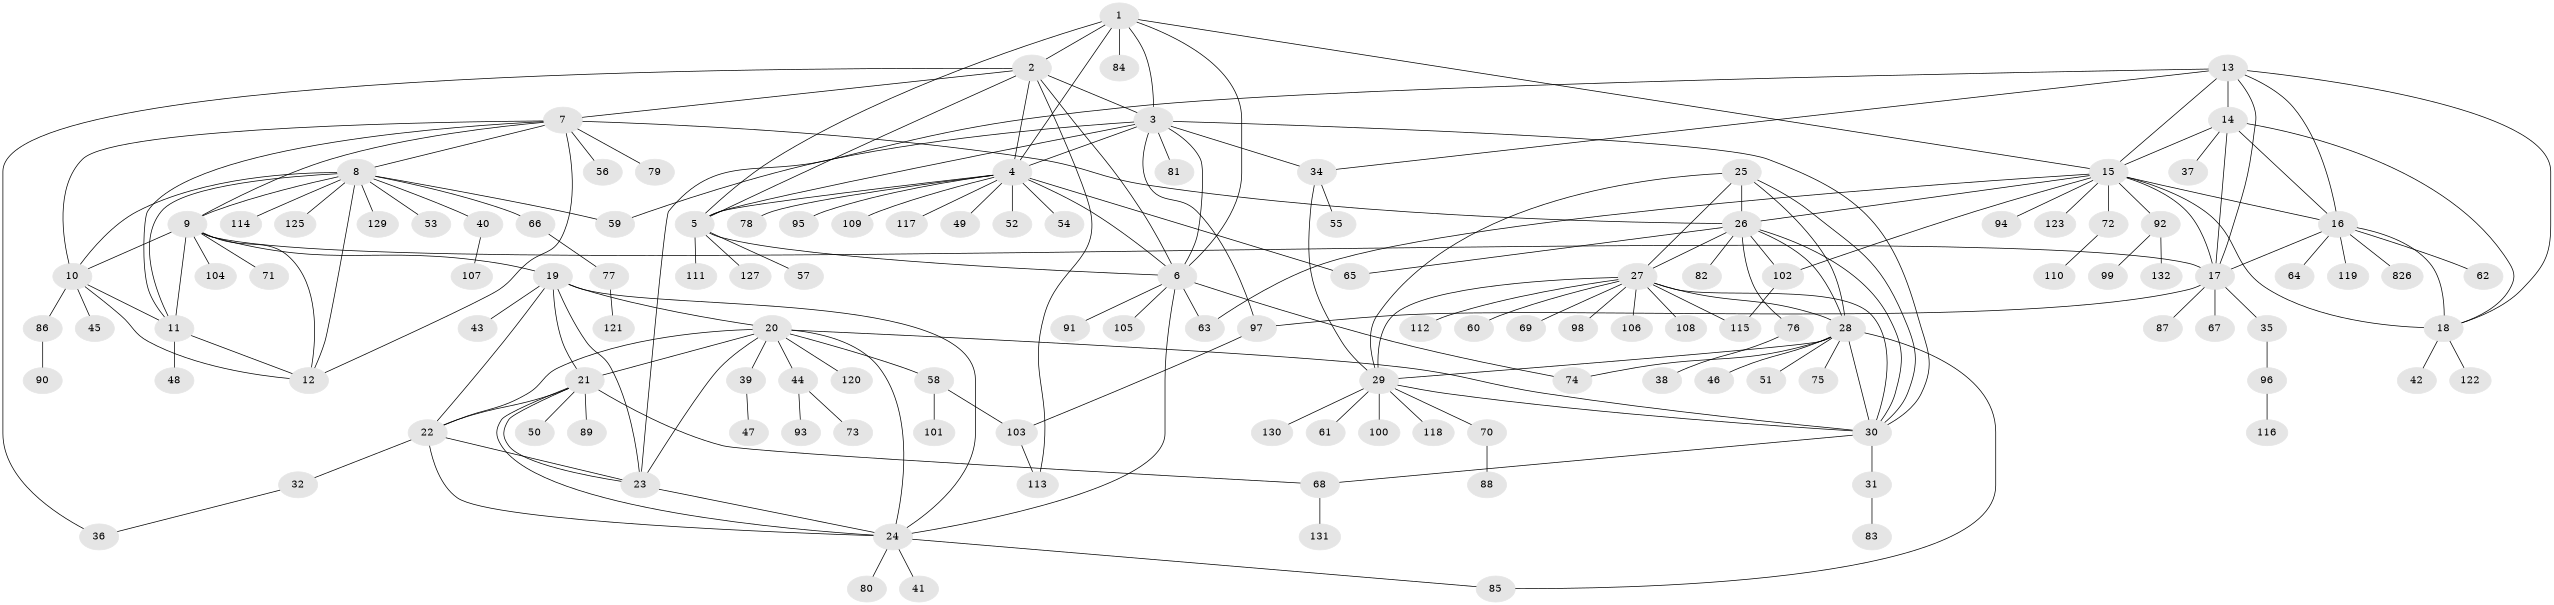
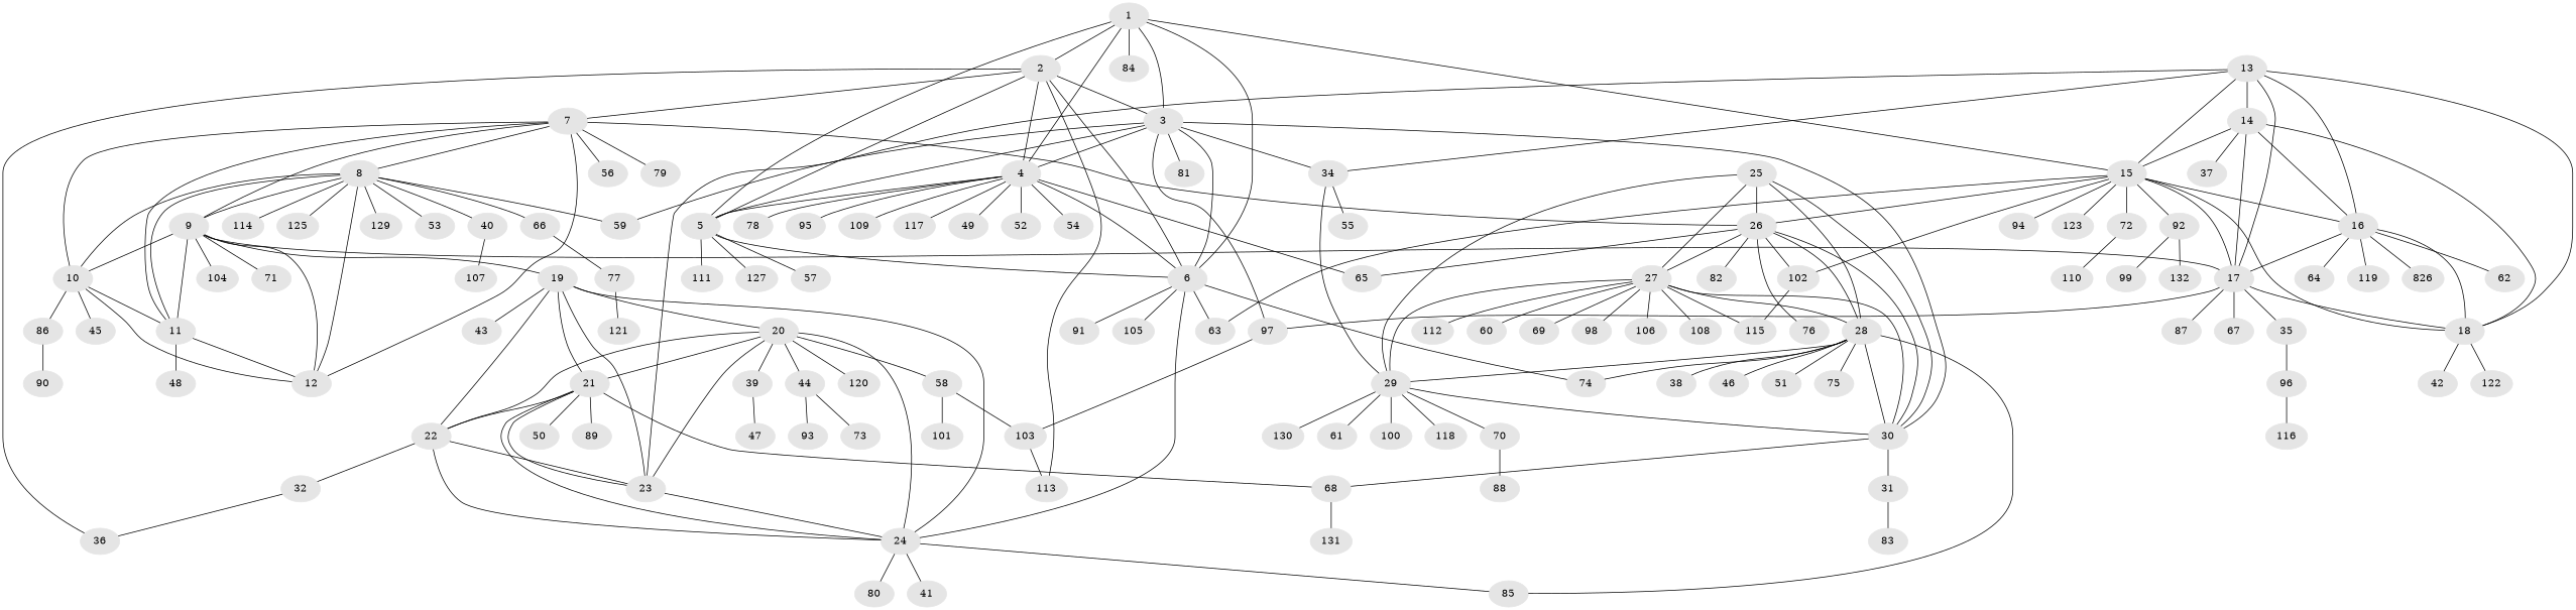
  graph {
    node [color=gray90 style=filled]
    1
    2
    3
    4
    5
    6
    15
    84
    7
    36
    113
    30
    34
    59
    81
    97
    49
    52
    54
    65
    78
    95
    109
    117
    57
    111
    127
    24
    63
    74
    91
    105
    26
    17
    16
    18
    72
    92
    94
    102
    123
    8
    9
    10
    11
    12
    56
    79
    68
    31
    29
    55
    103
    41
    80
    85
    40
    53
    66
    114
    125
    129
    19
    71
    104
    45
    86
    48
    27
    28
    76
    82
    107
    77
    35
    67
    87
    23
    20
    21
    22
    43
    90
    13
    14
    37
    62
    64
    119
    n90 [label=826]
    42
    122
    110
    99
    132
    115
    96
    39
    44
    58
    120
    50
    89
    32
    47
    73
    93
    101
    131
    25
    60
    69
    98
    106
    108
    112
    38
    46
    51
    75
    61
    70
    100
    118
    130
    88
    83
    116
    121
    1 -- 2
    1 -- 3
    1 -- 4
    1 -- 5
    1 -- 6
    1 -- 15
    1 -- 84
    2 -- 3
    2 -- 4
    2 -- 5
    2 -- 6
    2 -- 7
    2 -- 36
    2 -- 113
    3 -- 4
    3 -- 5
    3 -- 6
    3 -- 30
    3 -- 34
    3 -- 59
    3 -- 81
    3 -- 97
    4 -- 5
    4 -- 6
    4 -- 49
    4 -- 52
    4 -- 54
    4 -- 65
    4 -- 78
    4 -- 95
    4 -- 109
    4 -- 117
    5 -- 6
    5 -- 57
    5 -- 111
    5 -- 127
    6 -- 24
    6 -- 63
    6 -- 74
    6 -- 91
    6 -- 105
    15 -- 63
    15 -- 26
    15 -- 17
    15 -- 16
    15 -- 18
    15 -- 72
    15 -- 92
    15 -- 94
    15 -- 102
    15 -- 123
    7 -- 26
    7 -- 8
    7 -- 9
    7 -- 10
    7 -- 11
    7 -- 12
    7 -- 56
    7 -- 79
    30 -- 68
    30 -- 31
    34 -- 29
    34 -- 55
    97 -- 103
    24 -- 41
    24 -- 80
    24 -- 85
    26 -- 30
    26 -- 65
    26 -- 102
    26 -- 27
    26 -- 28
    26 -- 76
    26 -- 82
    17 -- 97
+   17 -- 18
    17 -- 35
    17 -- 67
    17 -- 87
    16 -- 17
    16 -- 18
    16 -- 62
    16 -- 64
    16 -- 119
    16 -- n90
    18 -- 42
    18 -- 122
    72 -- 110
    92 -- 99
    92 -- 132
    102 -- 115
    8 -- 59
    8 -- 9
    8 -- 10
    8 -- 11
    8 -- 12
    8 -- 40
    8 -- 53
    8 -- 66
    8 -- 114
    8 -- 125
    8 -- 129
    9 -- 17
    9 -- 10
    9 -- 11
    9 -- 12
    9 -- 19
    9 -- 71
    9 -- 104
    10 -- 11
    10 -- 12
    10 -- 45
    10 -- 86
    11 -- 12
    11 -- 48
    68 -- 131
    31 -- 83
    29 -- 30
    29 -- 61
    29 -- 70
    29 -- 100
    29 -- 118
    29 -- 130
    103 -- 113
    40 -- 107
    66 -- 77
    19 -- 24
    19 -- 23
    19 -- 20
    19 -- 21
    19 -- 22
    19 -- 43
    86 -- 90
    27 -- 30
    27 -- 29
    27 -- 28
    27 -- 115
    27 -- 60
    27 -- 69
    27 -- 98
    27 -- 106
    27 -- 108
    27 -- 112
    28 -- 30
    28 -- 74
    28 -- 29
    28 -- 85
-   76 -- 38
+   28 -- 38
    28 -- 46
    28 -- 51
    28 -- 75
    77 -- 121
    35 -- 96
    23 -- 24
-   20 -- 30
    20 -- 24
    20 -- 23
    20 -- 21
    20 -- 22
    20 -- 39
    20 -- 44
    20 -- 58
    20 -- 120
    21 -- 24
    21 -- 68
    21 -- 23
    21 -- 22
    21 -- 50
    21 -- 89
    22 -- 24
    22 -- 23
    22 -- 32
    13 -- 15
    13 -- 34
    13 -- 17
    13 -- 16
    13 -- 18
    13 -- 23
    13 -- 14
    14 -- 15
    14 -- 17
    14 -- 16
    14 -- 18
    14 -- 37
    96 -- 116
    39 -- 47
    44 -- 73
    44 -- 93
    58 -- 103
    58 -- 101
    32 -- 36
    25 -- 30
    25 -- 26
    25 -- 29
    25 -- 27
    25 -- 28
    70 -- 88
  }
